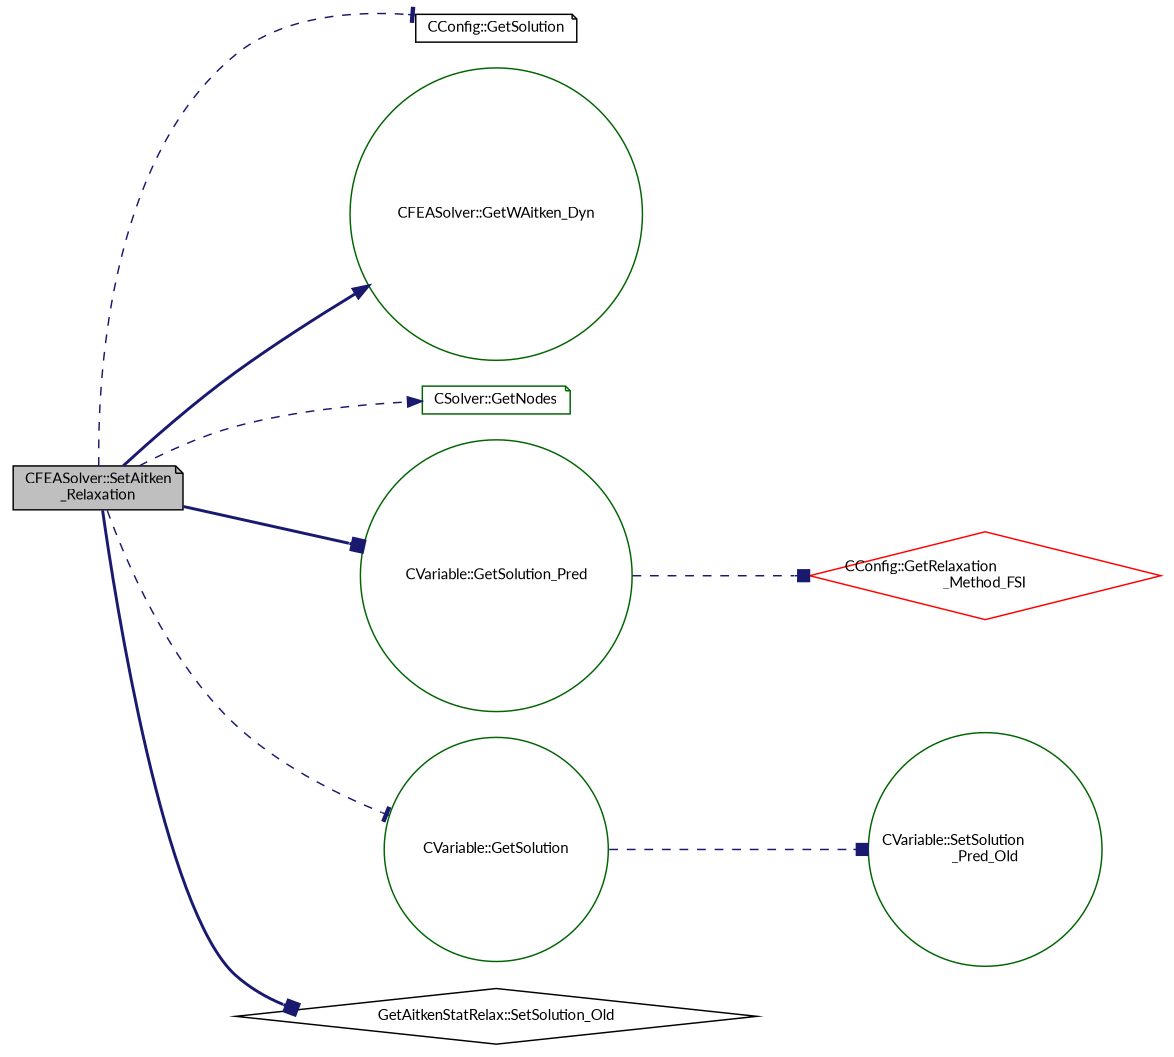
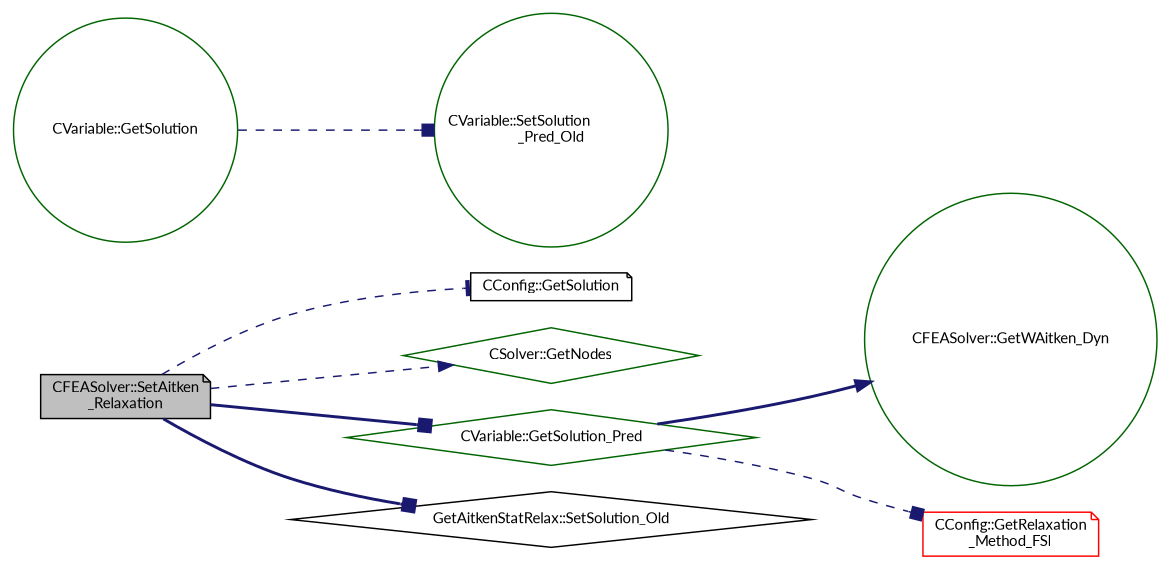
  digraph {
    fontname=Lato
    rankdir=LR
    node [color=darkgreen fillcolor=white fontname=Lato fontsize=10 shape=diamond style=filled]
    edge [arrowhead=box color=midnightblue fontname=Lato fontsize=10 labelfontname=Helvetica labelfontsize=10 style=dashed]
    n1 [color=black fillcolor=grey75 fontcolor=black height=0.2 label="CFEASolver::SetAitken\l_Relaxation" shape=note width=0.4]
    n2 [color=black height=0.2 label="CConfig::GetSolution" shape=note width=0.4]
    n3 [height=0.2 label="CFEASolver::GetWAitken_Dyn" shape=circle width=0.4]
-   n4 [height=0.2 label="CSolver::GetNodes" shape=note width=0.4]
-   n5 [height=0.2 label="CVariable::GetSolution_Pred" shape=circle width=0.4]
+   n4 [height=0.2 label="CSolver::GetNodes" width=0.4]
+   n5 [height=0.2 label="CVariable::GetSolution_Pred" width=0.4]
    n6 [height=0.2 label="CVariable::GetSolution" shape=circle width=0.4]
    n7 [color=black height=0.2 label="GetAitkenStatRelax::SetSolution_Old" width=0.4]
-   n8 [color=red height=0.2 label="CConfig::GetRelaxation\l_Method_FSI" width=0.4]
+   n8 [color=red height=0.2 label="CConfig::GetRelaxation\l_Method_FSI" shape=note width=0.4]
    n9 [height=0.2 label="CVariable::SetSolution\l_Pred_Old" shape=circle width=0.4]
    n1 -> n2 [arrowhead=tee]
-   n1 -> n3 [arrowhead=normal style=bold]
+   n5 -> n3 [arrowhead=normal style=bold]
    n1 -> n4 [arrowhead=normal]
    n1 -> n5 [style=bold]
-   n1 -> n6 [arrowhead=tee]
    n1 -> n7 [style=bold]
    n5 -> n8
    n6 -> n9
  }
